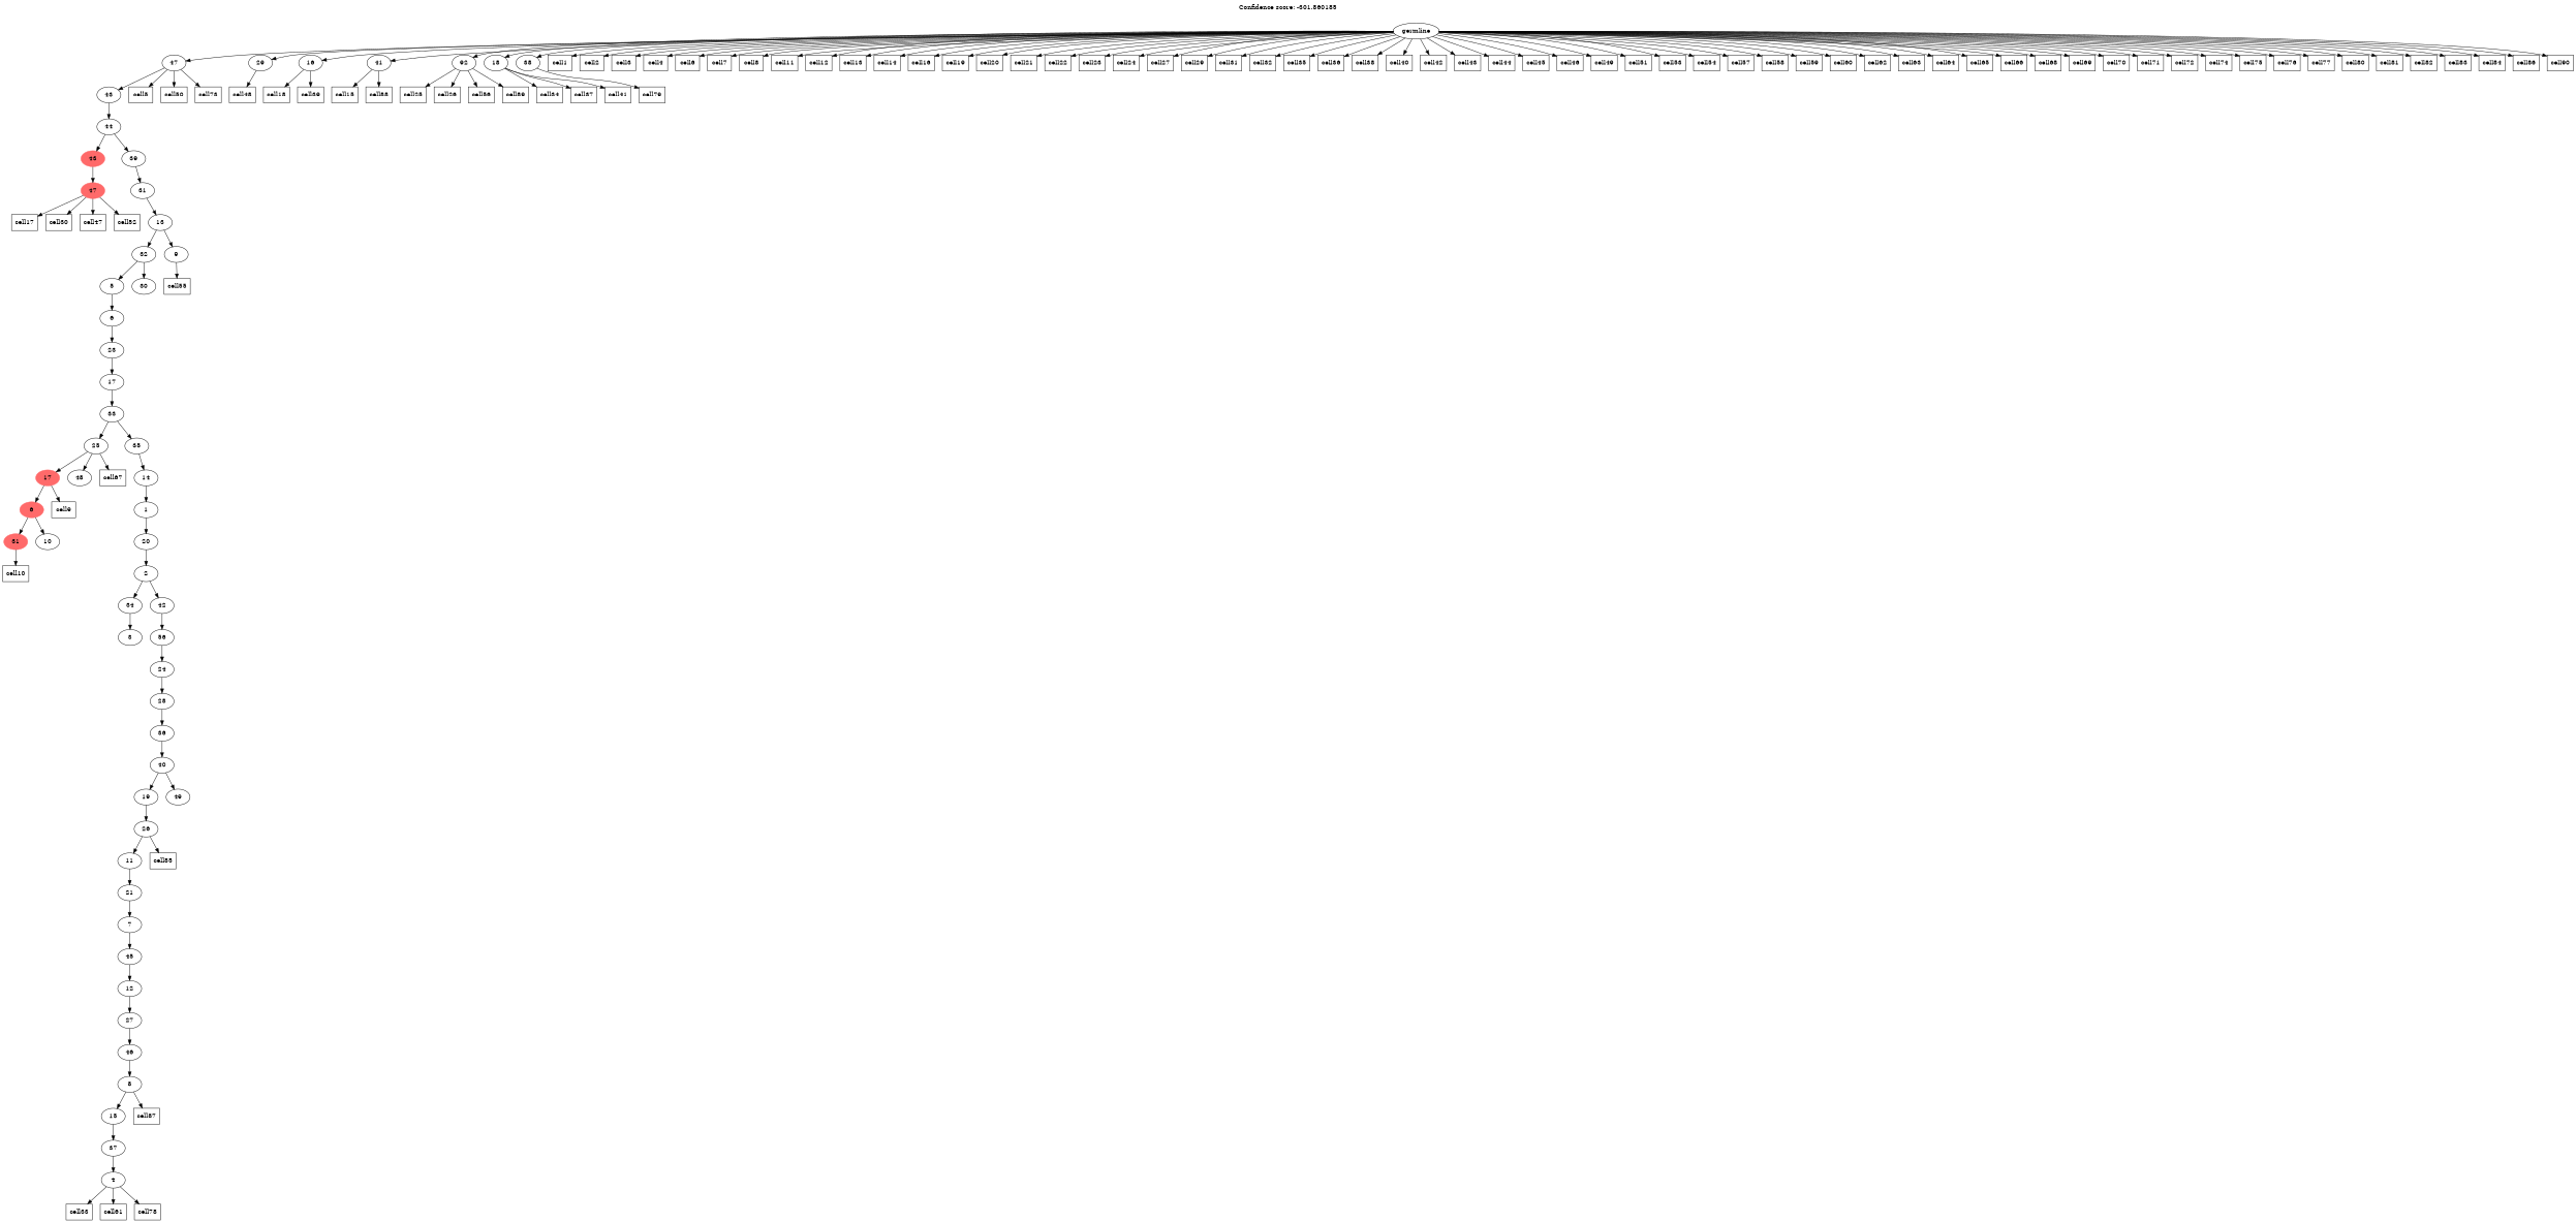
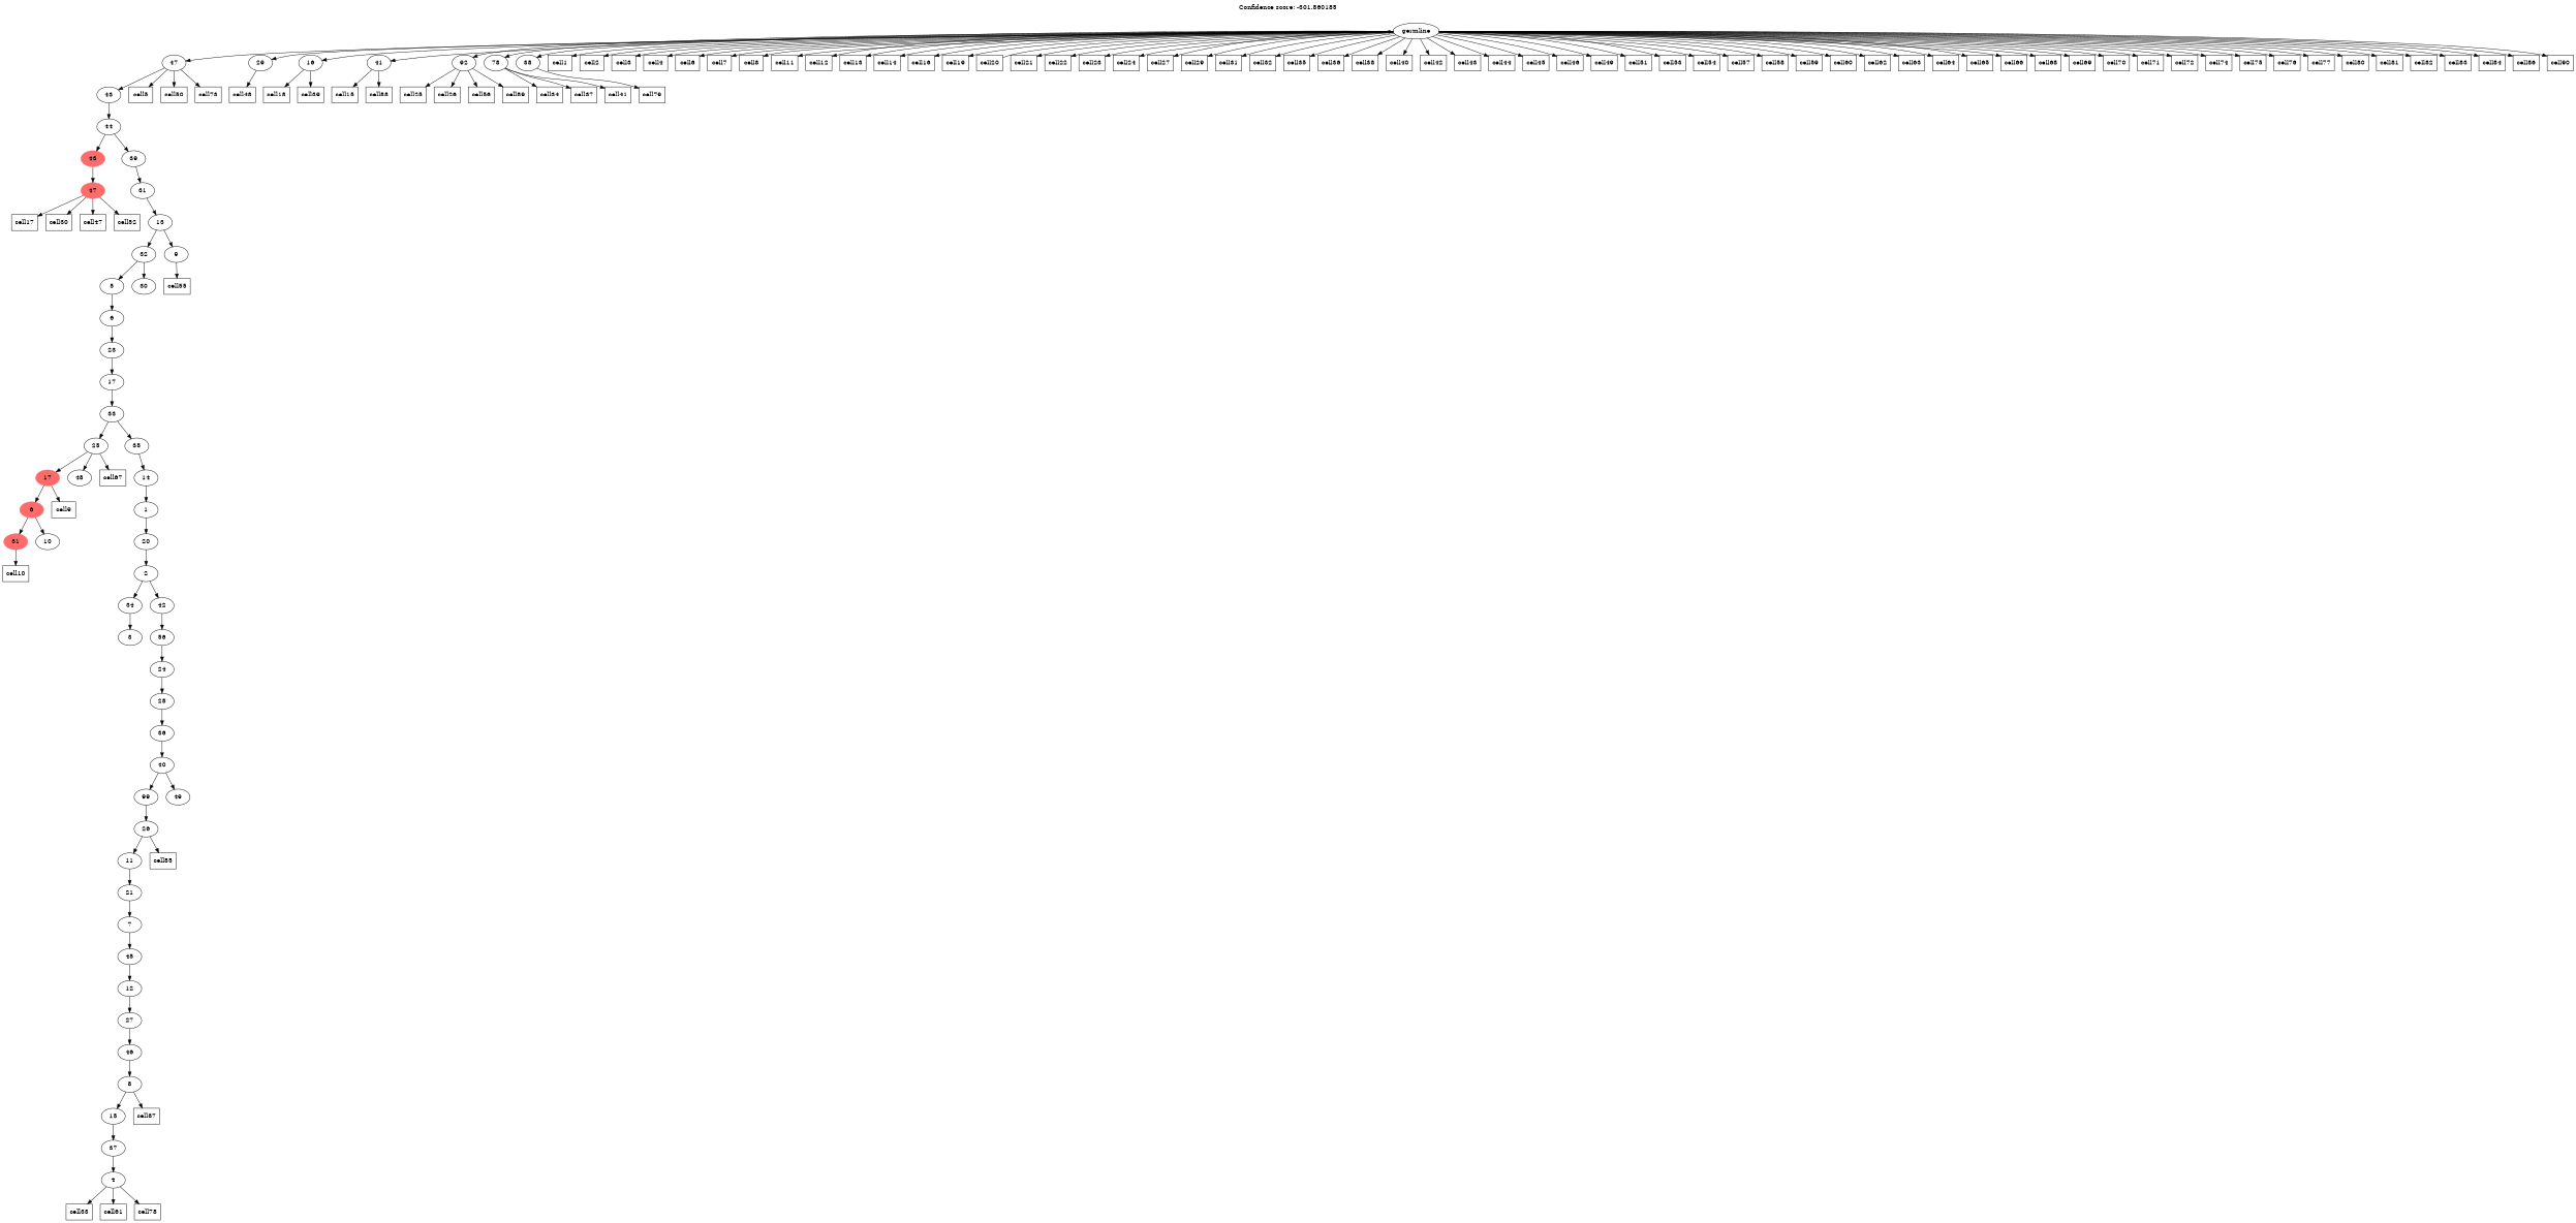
  digraph {
    label="Confidence score: -301.860185"
    labelloc=t
    node [shape=box]
    n1 [color=indianred1 label=43 style=filled shape=""]
    n2 [color=indianred1 label=47 style=filled shape=""]
    cell17
    cell30
    cell47
    cell52
    n7 [color=indianred1 label=6 style=filled shape=""]
    n8 [color=indianred1 label=31 style=filled shape=""]
    n9 [label=10 shape=""]
    cell10
    n11 [color=indianred1 label=17 style=filled shape=""]
    cell9
    n13 [label=25 shape=""]
    n14 [label=48 shape=""]
    cell67
    n16 [label=34 shape=""]
    n17 [label=3 shape=""]
    n18 [label=37 shape=""]
    n19 [label=4 shape=""]
    cell33
    cell61
    cell78
    n23 [label=15 shape=""]
    n24 [label=8 shape=""]
    cell87
    n26 [label=46 shape=""]
    n27 [label=27 shape=""]
    n28 [label=12 shape=""]
    n29 [label=45 shape=""]
    n30 [label=7 shape=""]
    n31 [label=21 shape=""]
    n32 [label=11 shape=""]
    n33 [label=26 shape=""]
    cell85
-   n35 [label=19 shape=""]
+   n35 [label=99 shape=""]
    n36 [label=40 shape=""]
    n37 [label=49 shape=""]
    n38 [label=36 shape=""]
    n39 [label=28 shape=""]
    n40 [label=24 shape=""]
    n41 [label=56 shape=""]
    n42 [label=42 shape=""]
    n43 [label=2 shape=""]
    n44 [label=20 shape=""]
    n45 [label=1 shape=""]
    n46 [label=14 shape=""]
    n47 [label=35 shape=""]
    n48 [label=33 shape=""]
    n49 [label=17 shape=""]
    n50 [label=23 shape=""]
    n51 [label=6 shape=""]
    n52 [label=5 shape=""]
    n53 [label=32 shape=""]
    n54 [label=30 shape=""]
    n55 [label=13 shape=""]
    n56 [label=9 shape=""]
    cell55
    n58 [label=31 shape=""]
    n59 [label=39 shape=""]
    n60 [label=44 shape=""]
    n61 [label=43 shape=""]
    n62 [label=47 shape=""]
    cell5
    cell50
    cell73
    n66 [label=germline shape=""]
    n67 [label=29 shape=""]
    n68 [label=16 shape=""]
    n69 [label=41 shape=""]
    n70 [label=92 shape=""]
-   n71 [label=18 shape=""]
+   n71 [label=78 shape=""]
    n72 [label=38 shape=""]
    cell1
    cell2
    cell3
    cell4
    cell6
    cell7
    cell8
    cell11
    cell12
    cell13
    cell14
    cell16
    cell19
    cell20
    cell21
    cell22
    cell23
    cell24
    cell27
    cell29
    cell31
    cell32
    cell35
    cell36
    cell38
    cell40
    cell42
    cell43
    cell44
    cell45
    cell46
    cell49
    cell51
    cell53
    cell54
    cell57
    cell58
    cell59
    cell60
    cell62
    cell63
    cell64
    cell65
    cell66
    cell68
    cell69
    cell70
    cell71
    cell72
    cell74
    cell75
    cell76
    cell77
    cell80
    cell81
    cell82
    cell83
    cell84
    cell86
    cell90
    cell48
    cell18
    cell39
    cell15
    cell88
    cell25
    cell26
    cell56
    cell89
    cell34
    cell37
    cell41
    cell79
    n1 -> n2
    n2 -> cell17
    n2 -> cell30
    n2 -> cell47
    n2 -> cell52
    n7 -> n8
    n7 -> n9
    n8 -> cell10
    n11 -> n7
    n11 -> cell9
    n13 -> n11
    n13 -> n14
    n13 -> cell67
    n16 -> n17
    n18 -> n19
    n19 -> cell33
    n19 -> cell61
    n19 -> cell78
    n23 -> n18
    n24 -> n23
    n24 -> cell87
    n26 -> n24
    n27 -> n26
    n28 -> n27
    n29 -> n28
    n30 -> n29
    n31 -> n30
    n32 -> n31
    n33 -> n32
    n33 -> cell85
    n35 -> n33
    n36 -> n35
    n36 -> n37
    n38 -> n36
    n39 -> n38
    n40 -> n39
    n41 -> n40
    n42 -> n41
    n43 -> n16
    n43 -> n42
    n44 -> n43
    n45 -> n44
    n46 -> n45
    n47 -> n46
    n48 -> n13
    n48 -> n47
    n49 -> n48
    n50 -> n49
    n51 -> n50
    n52 -> n51
    n53 -> n52
    n53 -> n54
    n55 -> n53
    n55 -> n56
    n56 -> cell55
    n58 -> n55
    n59 -> n58
    n60 -> n1
    n60 -> n59
    n61 -> n60
    n62 -> n61
    n62 -> cell5
    n62 -> cell50
    n62 -> cell73
    n66 -> n62
    n66 -> n67
    n66 -> n68
    n66 -> n69
    n66 -> n70
    n66 -> n71
    n66 -> n72
    n66 -> cell1
    n66 -> cell2
    n66 -> cell3
    n66 -> cell4
    n66 -> cell6
    n66 -> cell7
    n66 -> cell8
    n66 -> cell11
    n66 -> cell12
    n66 -> cell13
    n66 -> cell14
    n66 -> cell16
    n66 -> cell19
-   n66 -> cell20
+   cell20 -> n66
    n66 -> cell21
    n66 -> cell22
    n66 -> cell23
    n66 -> cell24
    n66 -> cell27
    n66 -> cell29
    n66 -> cell31
    n66 -> cell32
    n66 -> cell35
    n66 -> cell36
    n66 -> cell38
    n66 -> cell40
    n66 -> cell42
    n66 -> cell43
    n66 -> cell44
    n66 -> cell45
    n66 -> cell46
    n66 -> cell49
    n66 -> cell51
    n66 -> cell53
    n66 -> cell54
    n66 -> cell57
    n66 -> cell58
    n66 -> cell59
    n66 -> cell60
    n66 -> cell62
    n66 -> cell63
    n66 -> cell64
    n66 -> cell65
    n66 -> cell66
    n66 -> cell68
    n66 -> cell69
    n66 -> cell70
    n66 -> cell71
    n66 -> cell72
    n66 -> cell74
    n66 -> cell75
    n66 -> cell76
    n66 -> cell77
    n66 -> cell80
    n66 -> cell81
    n66 -> cell82
    n66 -> cell83
    n66 -> cell84
    n66 -> cell86
    n66 -> cell90
    n67 -> cell48
    n68 -> cell18
    n68 -> cell39
    n69 -> cell15
    n69 -> cell88
    n70 -> cell25
    n70 -> cell26
    n70 -> cell56
    n70 -> cell89
    n71 -> cell34
    n71 -> cell37
    n71 -> cell41
    n72 -> cell79
  }
